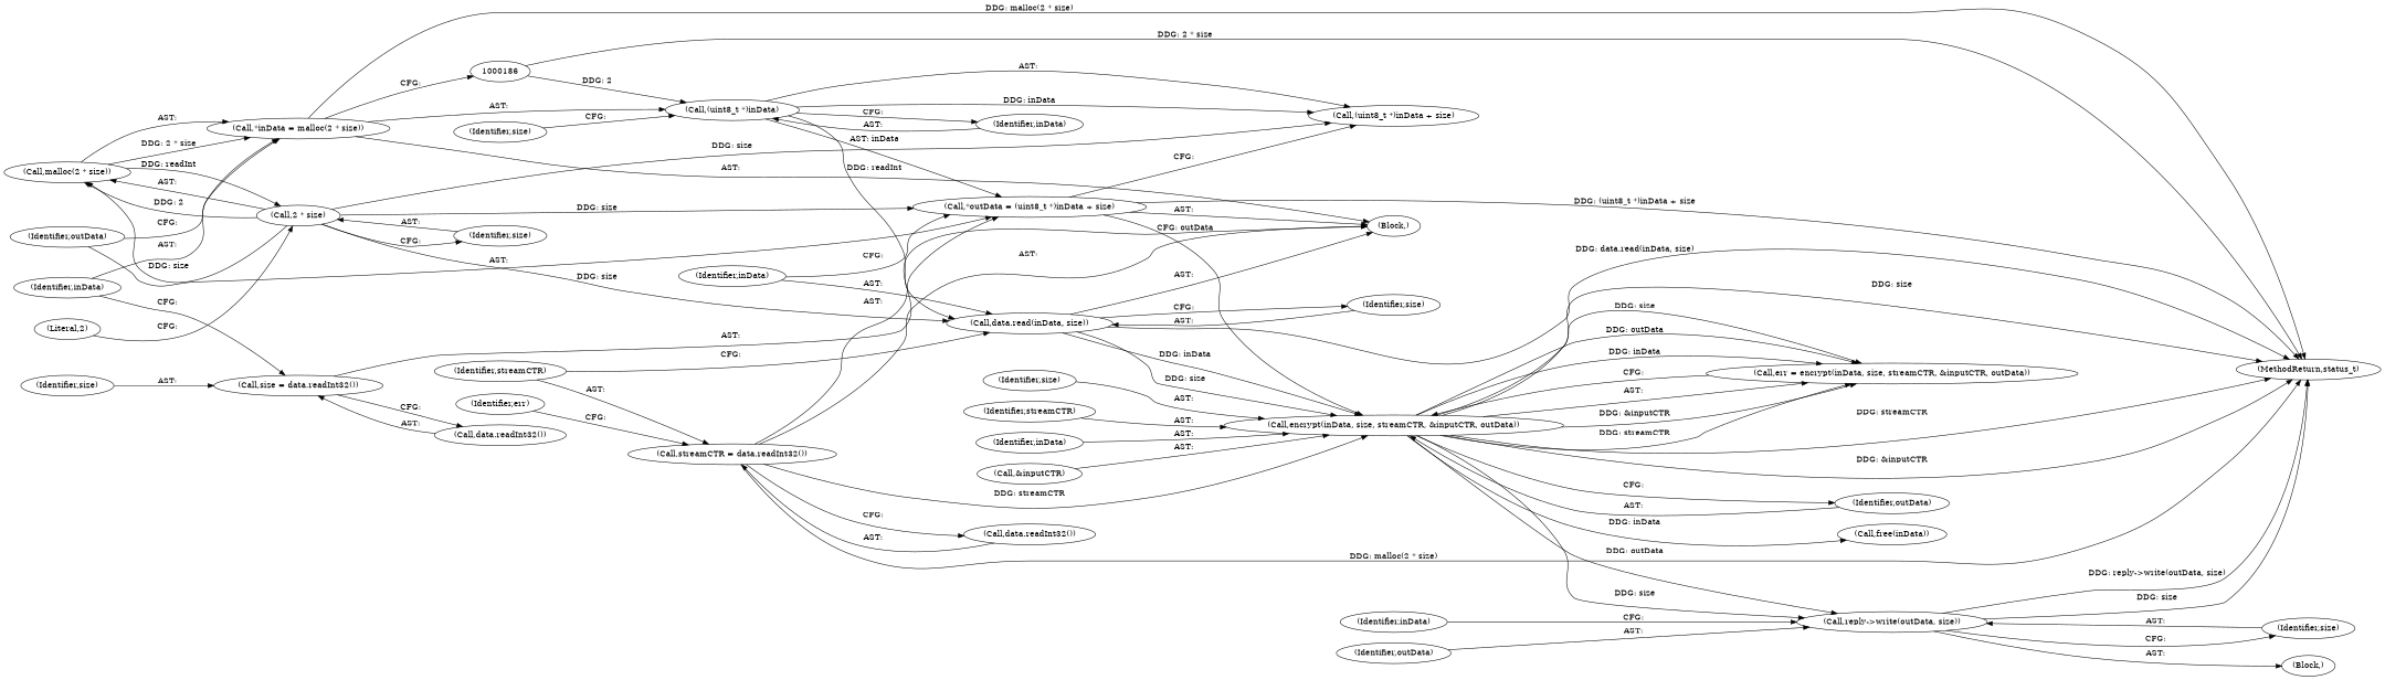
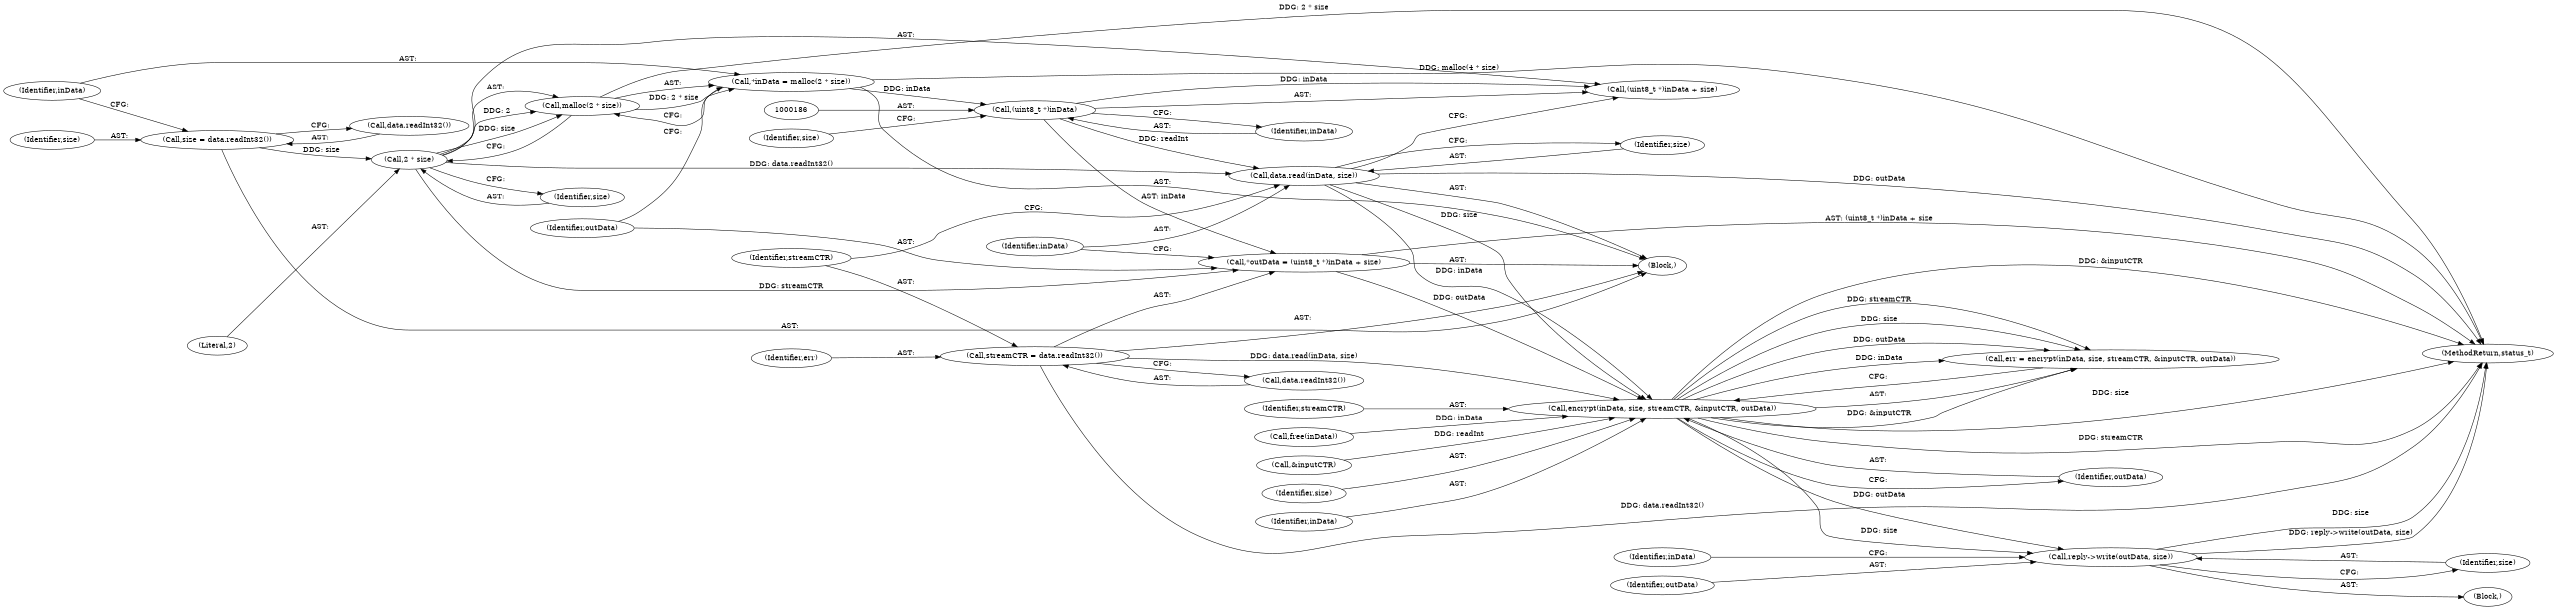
  digraph {
    rankdir=LR
    n1 [label="(Call,reply->write(outData, size))"]
    n2 [label="(Identifier,size)"]
    n3 [label="(Block,)"]
    n4 [label="(MethodReturn,status_t)"]
    n5 [label="(Call,encrypt(inData, size, streamCTR, &inputCTR, outData))"]
    n6 [label="(Identifier,outData)"]
    n7 [label="(Call,free(inData))"]
    n8 [label="(Call,err = encrypt(inData, size, streamCTR, &inputCTR, outData))"]
    n9 [label="(Call,data.read(inData, size))"]
    n10 [label="(Identifier,size)"]
    n11 [label="(Block,)"]
    n12 [label="(Call,(uint8_t *)inData)"]
    n13 [label="(Call,*outData = (uint8_t *)inData + size)"]
    n14 [label="(Call,(uint8_t *)inData + size)"]
    n15 [label="(Identifier,inData)"]
    n16 [label="(Call,*inData = malloc(2 * size))"]
    n17 [label="(Call,malloc(2 * size))"]
    n18 [label="(Call,2 * size)"]
    n19 [label="(Identifier,size)"]
    n20 [label="(Call,size = data.readInt32())"]
    n21 [label="(Call,data.readInt32())"]
    n22 [label="(Call,streamCTR = data.readInt32())"]
    n23 [label="(Call,data.readInt32())"]
    n24 [label="(Identifier,inData)"]
    n25 [label="(Literal,2)"]
    n26 [label="(Identifier,size)"]
    n27 [label="(Identifier,outData)"]
    n28 [label="(Identifier,inData)"]
    n29 [label="(Call,&inputCTR)"]
    n30 [label="(Identifier,err)"]
    n31 [label="(Identifier,size)"]
    n32 [label="(Identifier,inData)"]
    n33 [label="(Identifier,size)"]
    n34 [label="(Identifier,streamCTR)"]
    n35 [label="(Identifier,inData)"]
    n36 [label="(Identifier,streamCTR)"]
    n37 [label="(Identifier,outData)"]
    1000186
    n1 -> n2 [label="CFG: "]
    n1 -> n3 [label="AST: "]
    n1 -> n4 [label="DDG: reply->write(outData, size)"]
    n1 -> n4 [label="DDG: size"]
    n2 -> n1 [label="AST: "]
    n5 -> n1 [label="DDG: outData"]
    n5 -> n1 [label="DDG: size"]
    n5 -> n4 [label="DDG: streamCTR"]
    n5 -> n4 [label="DDG: &inputCTR"]
    n5 -> n4 [label="DDG: size"]
    n5 -> n6 [label="CFG: "]
-   n5 -> n7 [label="DDG: inData"]
+   n7 -> n5 [label="DDG: inData"]
    n5 -> n8 [label="AST: "]
    n5 -> n8 [label="DDG: &inputCTR"]
    n5 -> n8 [label="DDG: streamCTR"]
    n5 -> n8 [label="DDG: size"]
    n5 -> n8 [label="DDG: outData"]
    n5 -> n8 [label="DDG: inData"]
    n6 -> n5 [label="AST: "]
    n8 -> n5 [label="CFG: "]
-   n9 -> n4 [label="DDG: data.read(inData, size)"]
+   n9 -> n4 [label="DDG: outData"]
    n9 -> n5 [label="DDG: inData"]
    n9 -> n5 [label="DDG: size"]
    n9 -> n10 [label="CFG: "]
    n9 -> n11 [label="AST: "]
    n10 -> n9 [label="AST: "]
    n12 -> n9 [label="DDG: readInt"]
    n12 -> n13 [label="AST: inData"]
    n12 -> n14 [label="AST: "]
    n12 -> n14 [label="DDG: inData"]
    n12 -> n15 [label="CFG: "]
-   n13 -> n4 [label="DDG: (uint8_t *)inData + size"]
-   n13 -> n5 [label="CFG: outData"]
+   n13 -> n4 [label="AST: (uint8_t *)inData + size"]
+   n13 -> n5 [label="DDG: outData"]
    n13 -> n11 [label="AST: "]
-   n13 -> n14 [label="CFG: "]
+   n9 -> n14 [label="CFG: "]
    n15 -> n12 [label="AST: "]
-   n16 -> n4 [label="DDG: malloc(2 * size)"]
+   n16 -> n4 [label="DDG: malloc(4 * size)"]
    n16 -> n11 [label="AST: "]
-   n16 -> n12 [label="AST: "]
-   n16 -> 1000186 [label="CFG: "]
-   1000186 -> n4 [label="DDG: 2 * size"]
+   n16 -> n12 [label="DDG: inData"]
+   n16 -> n17 [label="CFG: "]
+   n17 -> n4 [label="DDG: 2 * size"]
    n17 -> n16 [label="AST: "]
    n17 -> n16 [label="DDG: 2 * size"]
-   n17 -> n18 [label="DDG: readInt"]
-   n18 -> n9 [label="DDG: size"]
-   n18 -> n13 [label="DDG: size"]
-   n18 -> n14 [label="DDG: size"]
+   n17 -> n18 [label="CFG: "]
+   n18 -> n9 [label="DDG: data.readInt32()"]
+   n18 -> n13 [label="DDG: streamCTR"]
+   n18 -> n14 [label="AST: "]
    n18 -> n17 [label="AST: "]
    n18 -> n17 [label="DDG: 2"]
    n18 -> n17 [label="DDG: size"]
    n18 -> n19 [label="CFG: "]
    n19 -> n18 [label="AST: "]
    n20 -> n11 [label="AST: "]
+   n20 -> n18 [label="DDG: size"]
    n20 -> n21 [label="CFG: "]
    n21 -> n20 [label="AST: "]
-   n22 -> n4 [label="DDG: malloc(2 * size)"]
-   n22 -> n5 [label="DDG: streamCTR"]
+   n22 -> n4 [label="DDG: data.readInt32()"]
+   n22 -> n5 [label="DDG: data.read(inData, size)"]
    n22 -> n11 [label="AST: "]
    n22 -> n13 [label="AST: "]
    n22 -> n23 [label="CFG: "]
    n23 -> n22 [label="AST: "]
    n24 -> n5 [label="AST: "]
-   n25 -> n18 [label="CFG: "]
+   n25 -> n18 [label="AST: "]
    n26 -> n12 [label="CFG: "]
    n27 -> n13 [label="AST: "]
    n27 -> n16 [label="CFG: "]
    n28 -> n9 [label="AST: "]
    n28 -> n13 [label="CFG: "]
-   n29 -> n5 [label="AST: "]
-   n30 -> n22 [label="CFG: "]
+   n29 -> n5 [label="DDG: readInt"]
+   n30 -> n22 [label="AST: "]
    n31 -> n5 [label="AST: "]
    n32 -> n16 [label="AST: "]
    n32 -> n20 [label="CFG: "]
    n33 -> n20 [label="AST: "]
    n34 -> n5 [label="AST: "]
    n35 -> n1 [label="CFG: "]
    n36 -> n9 [label="CFG: "]
    n36 -> n22 [label="AST: "]
    n37 -> n1 [label="AST: "]
-   1000186 -> n12 [label="DDG: 2"]
+   1000186 -> n12 [label="AST: "]
  }
